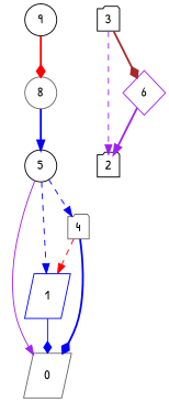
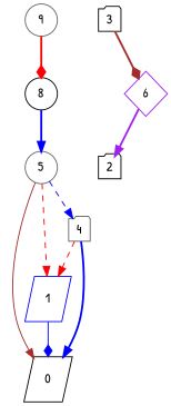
  digraph {
    fontname="Patrick Hand"
    splines=true
    node [color=black fontname="Patrick Hand" shape=folder]
    edge [arrowhead=normal color=blue fontname="Patrick Hand" style=bold]
-   n1 [color=gray40 height=0.3 label=0 shape=parallelogram width=0.3]
+   n1 [height=0.3 label=0 shape=parallelogram width=0.3]
    n2 [color=blue height=0.3 label=1 shape=parallelogram width=0.3]
    n3 [height=0.3 label=2 width=0.3]
    n4 [height=0.3 label=3 width=0.3]
    n5 [color=purple height=0.3 label=6 shape=diamond width=0.3]
    n6 [color=gray40 height=0.3 label=4 width=0.3]
-   n7 [height=0.3 label=5 shape=circle width=0.3]
-   n8 [color=gray40 height=0.3 label=8 shape=circle width=0.3]
-   n9 [height=0.3 label=9 shape=circle width=0.3]
+   n7 [color=gray40 height=0.3 label=5 shape=circle width=0.3]
+   n8 [height=0.3 label=8 shape=circle width=0.3]
+   n9 [color=gray40 height=0.3 label=9 shape=circle width=0.3]
    n2 -> n1 [arrowhead=diamond style=solid]
-   n4 -> n3 [color=purple style=dashed]
    n4 -> n5 [arrowhead=diamond color=brown]
    n5 -> n3 [color=purple]
-   n6 -> n1 [arrowhead=diamond]
+   n6 -> n1
    n6 -> n2 [color=red style=dashed]
-   n7 -> n1 [color=purple style=solid]
-   n7 -> n2 [style=dashed]
+   n7 -> n1 [color=brown style=solid]
+   n7 -> n2 [color=red style=dashed]
    n7 -> n6 [style=dashed]
    n8 -> n7
    n9 -> n8 [arrowhead=diamond color=red]
  }
